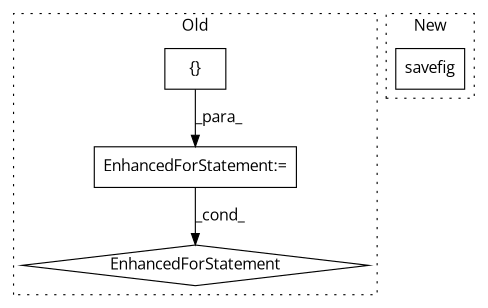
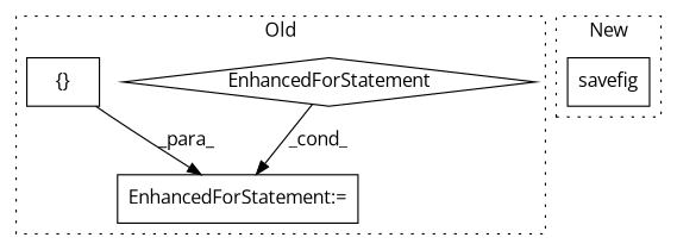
  digraph {
    fontname="Open Sans"
    node [fontname="Open Sans" shape=box]
    edge [fontname="Open Sans"]
    n1 [a=70 l="53,2" label=EnhancedForStatement s="1462,1561" shape=diamond]
    n2 [a=7 l=1 label="EnhancedForStatement:=" s=1263]
    n3 [a=4 l="1,1" label="{}" s="1281,1329"]
    n4 [a=32 l="8,1" label=savefig s="1360,1380"]
    subgraph cluster_1 {
      label=Old
      style=dotted
      n1
      n2
      n3
    }
    subgraph cluster_2 {
      label=New
      style=dotted
      n4
    }
-   n2 -> n1 [label=_cond_]
+   n1 -> n2 [label=_cond_]
    n3 -> n2 [label=_para_]
  }
